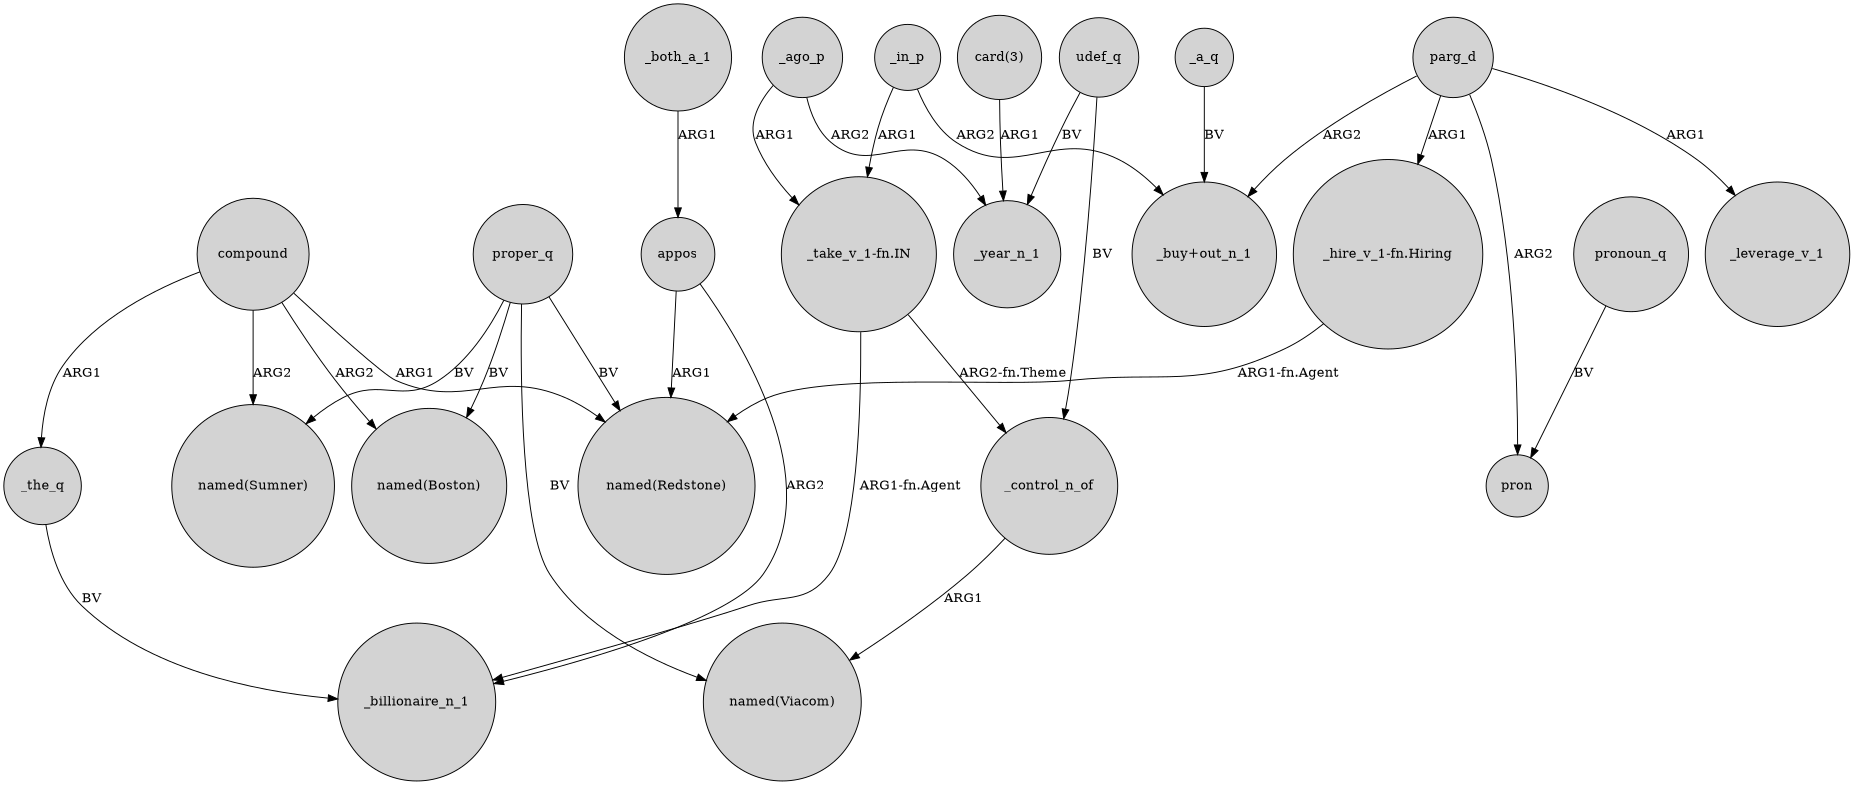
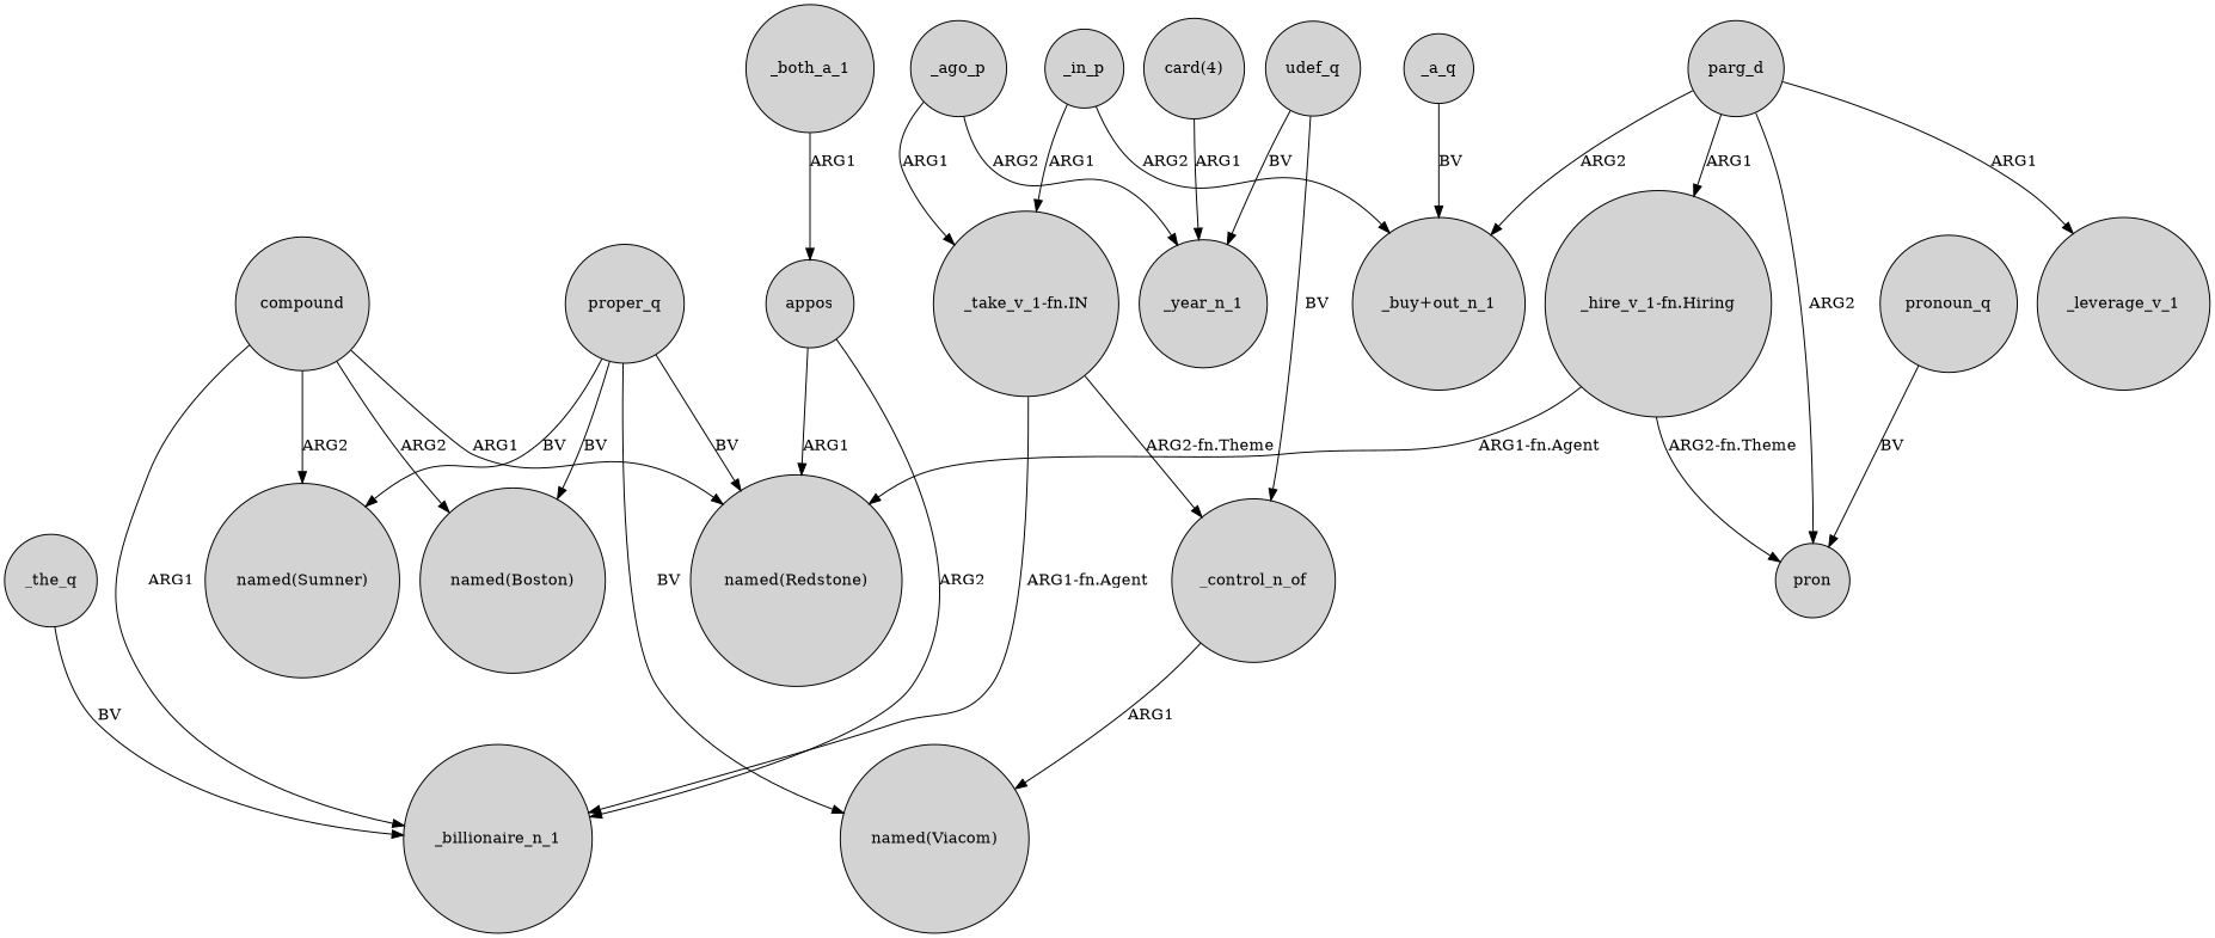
  digraph {
    node [shape=circle style=filled]
    proper_q
    "named(Boston)"
    "named(Redstone)"
    "named(Sumner)"
    "named(Viacom)"
    appos
    _billionaire_n_1
    compound
    udef_q
    _control_n_of
    _year_n_1
    "_hire_v_1-fn.Hiring"
    pron
    _the_q
    parg_d
    "_buy+out_n_1"
    _leverage_v_1
    _in_p
    "_take_v_1-fn.IN"
    _both_a_1
    pronoun_q
    _ago_p
-   "card(3)"
+   "card(3)" [label="card(4)"]
    _a_q
    proper_q -> "named(Boston)" [label=BV]
    proper_q -> "named(Redstone)" [label=BV]
    proper_q -> "named(Sumner)" [label=BV]
    proper_q -> "named(Viacom)" [label=BV]
    appos -> "named(Redstone)" [label=ARG1]
    appos -> _billionaire_n_1 [label=ARG2]
    compound -> "named(Boston)" [label=ARG2]
    compound -> "named(Redstone)" [label=ARG1]
    compound -> "named(Sumner)" [label=ARG2]
-   compound -> _the_q [label=ARG1]
+   compound -> _billionaire_n_1 [label=ARG1]
    udef_q -> _control_n_of [label=BV]
    udef_q -> _year_n_1 [label=BV]
    _control_n_of -> "named(Viacom)" [label=ARG1]
    "_hire_v_1-fn.Hiring" -> "named(Redstone)" [label="ARG1-fn.Agent"]
+   "_hire_v_1-fn.Hiring" -> pron [label="ARG2-fn.Theme"]
    _the_q -> _billionaire_n_1 [label=BV]
    parg_d -> "_hire_v_1-fn.Hiring" [label=ARG1]
    parg_d -> pron [label=ARG2]
    parg_d -> "_buy+out_n_1" [label=ARG2]
    parg_d -> _leverage_v_1 [label=ARG1]
    _in_p -> "_buy+out_n_1" [label=ARG2]
    _in_p -> "_take_v_1-fn.IN" [label=ARG1]
    "_take_v_1-fn.IN" -> _billionaire_n_1 [label="ARG1-fn.Agent"]
    "_take_v_1-fn.IN" -> _control_n_of [label="ARG2-fn.Theme"]
    _both_a_1 -> appos [label=ARG1]
    pronoun_q -> pron [label=BV]
    _ago_p -> _year_n_1 [label=ARG2]
    _ago_p -> "_take_v_1-fn.IN" [label=ARG1]
    "card(3)" -> _year_n_1 [label=ARG1]
    _a_q -> "_buy+out_n_1" [label=BV]
  }
